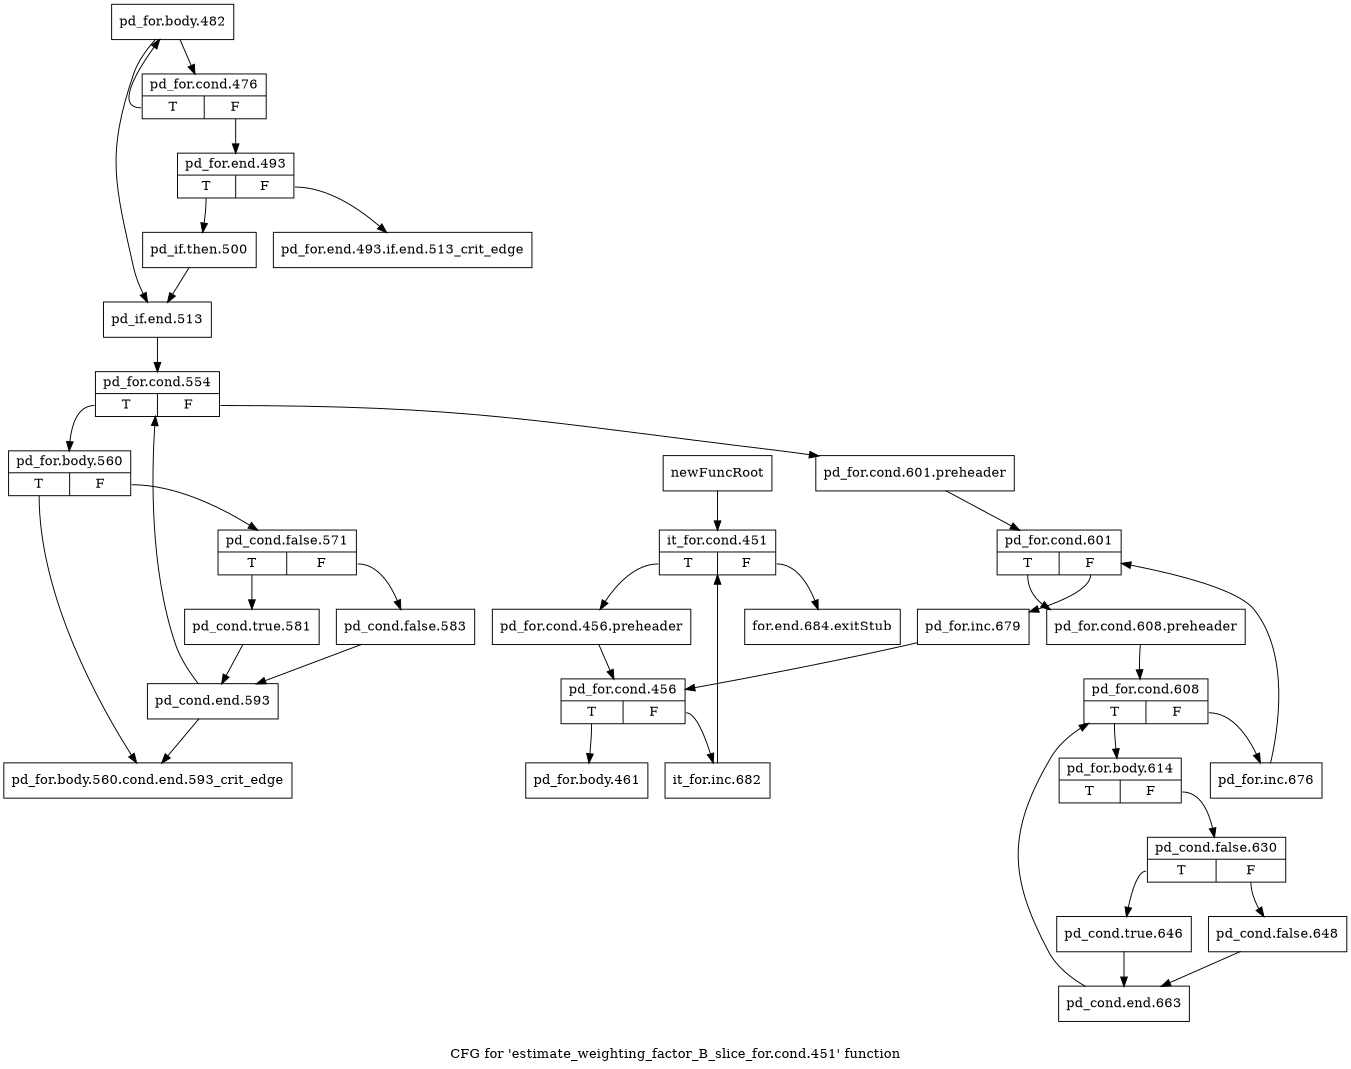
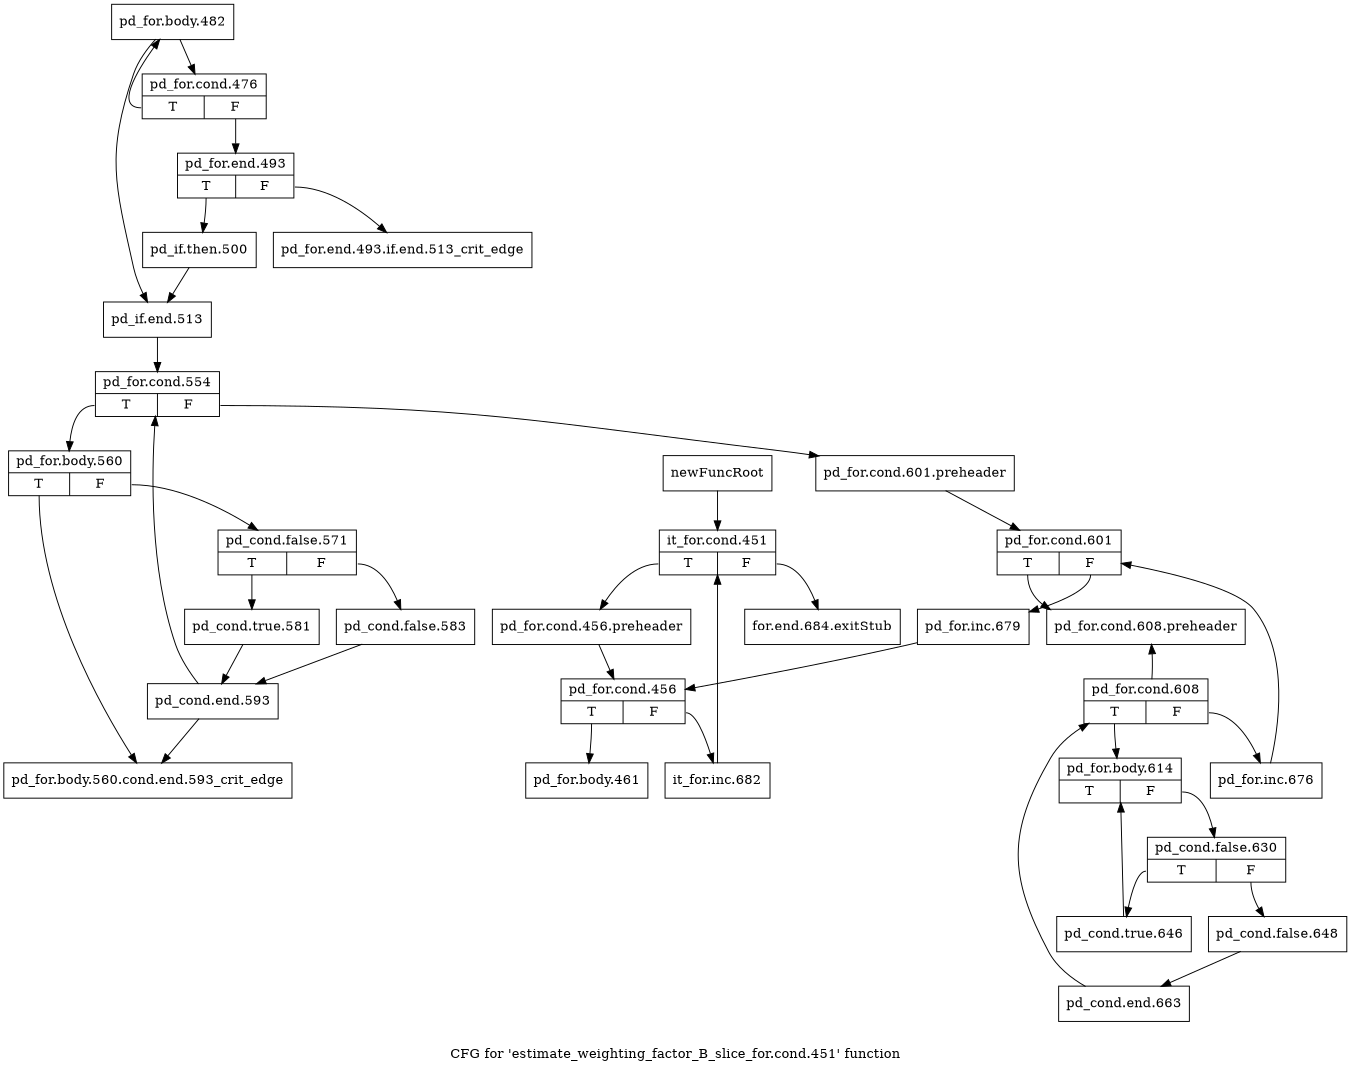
  digraph {
    label="CFG for 'estimate_weighting_factor_B_slice_for.cond.451' function"
    node [shape=record]
    n1 [label="{newFuncRoot}"]
    n2 [label="{it_for.cond.451|{<s0>T|<s1>F}}"]
    n3 [label="{for.end.684.exitStub}"]
    n4 [label="{pd_for.cond.456.preheader}"]
    n5 [label="{pd_for.cond.456|{<s0>T|<s1>F}}"]
    n6 [label="{pd_for.body.461}"]
    n7 [label="{it_for.inc.682}"]
    n8 [label="{pd_for.cond.476|{<s0>T|<s1>F}}"]
    n9 [label="{pd_for.body.482}"]
    n10 [label="{pd_for.end.493|{<s0>T|<s1>F}}"]
    n11 [label="{pd_if.end.513}"]
    n12 [label="{pd_if.then.500}"]
    n13 [label="{pd_for.end.493.if.end.513_crit_edge}"]
    n14 [label="{pd_for.cond.554|{<s0>T|<s1>F}}"]
    n15 [label="{pd_for.body.560|{<s0>T|<s1>F}}"]
    n16 [label="{pd_for.cond.601.preheader}"]
    n17 [label="{pd_for.body.560.cond.end.593_crit_edge}"]
    n18 [label="{pd_cond.false.571|{<s0>T|<s1>F}}"]
    n19 [label="{pd_for.cond.601|{<s0>T|<s1>F}}"]
    n20 [label="{pd_cond.true.581}"]
    n21 [label="{pd_cond.false.583}"]
    n22 [label="{pd_for.cond.608.preheader}"]
    n23 [label="{pd_for.inc.679}"]
    n24 [label="{pd_for.cond.608|{<s0>T|<s1>F}}"]
    n25 [label="{pd_for.body.614|{<s0>T|<s1>F}}"]
    n26 [label="{pd_for.inc.676}"]
    n27 [label="{pd_cond.false.630|{<s0>T|<s1>F}}"]
    n28 [label="{pd_cond.true.646}"]
    n29 [label="{pd_cond.false.648}"]
    n30 [label="{pd_cond.end.663}"]
    n31 [label="{pd_cond.end.593}"]
    n1 -> n2
    n2 -> n3 [tailport=s1]
    n2 -> n4 [tailport=s0]
    n4 -> n5
    n5 -> n6 [tailport=s0]
    n5 -> n7 [tailport=s1]
    n7 -> n2
    n8 -> n9 [tailport=s0]
    n8 -> n10 [tailport=s1]
    n9 -> n8
    n9 -> n11
    n10 -> n12 [tailport=s0]
    n10 -> n13 [tailport=s1]
    n11 -> n14
    n12 -> n11
    n14 -> n15 [tailport=s0]
    n14 -> n16 [tailport=s1]
    n15 -> n17 [tailport=s0]
    n15 -> n18 [tailport=s1]
    n16 -> n19
    n18 -> n20 [tailport=s0]
    n18 -> n21 [tailport=s1]
    n19 -> n22 [tailport=s0]
    n19 -> n23 [tailport=s1]
    n20 -> n31
    n21 -> n31
-   n22 -> n24
+   n24 -> n22
    n23 -> n5
    n24 -> n25 [tailport=s0]
    n24 -> n26 [tailport=s1]
    n25 -> n27 [tailport=s1]
    n26 -> n19
    n27 -> n28 [tailport=s0]
    n27 -> n29 [tailport=s1]
-   n28 -> n30
+   n28 -> n25
    n29 -> n30
    n30 -> n24
    n31 -> n14
    n31 -> n17
  }
